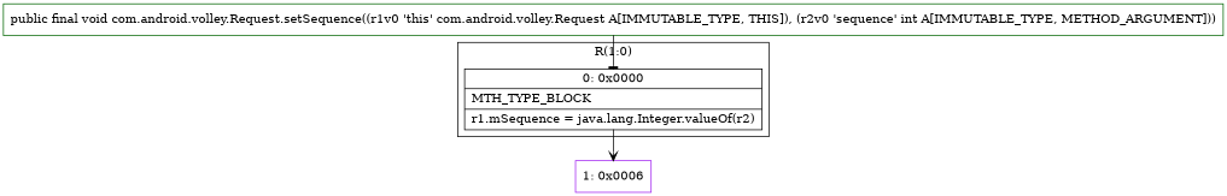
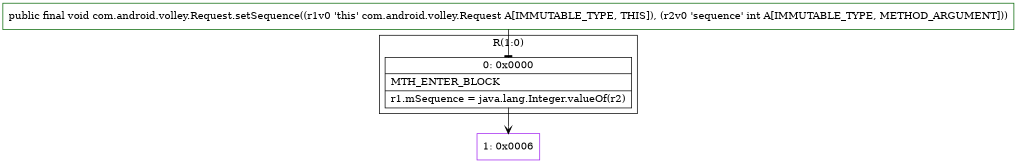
  digraph {
    node [shape=record]
-   n1 [color=black label="{0\:\ 0x0000|MTH_TYPE_BLOCK\l|r1.mSequence = java.lang.Integer.valueOf(r2)\l}"]
+   n1 [color=black label="{0\:\ 0x0000|MTH_ENTER_BLOCK\l|r1.mSequence = java.lang.Integer.valueOf(r2)\l}"]
    n2 [color=purple label="{1\:\ 0x0006}"]
    n3 [label="{public final void com.android.volley.Request.setSequence((r1v0 'this' com.android.volley.Request A[IMMUTABLE_TYPE, THIS]), (r2v0 'sequence' int A[IMMUTABLE_TYPE, METHOD_ARGUMENT])) }" color=darkgreen]
    subgraph cluster_1 {
      label="R(1:0)"
      n1
    }
    n1 -> n2 [arrowhead=vee]
    n3 -> n1 [arrowhead=tee]
  }
